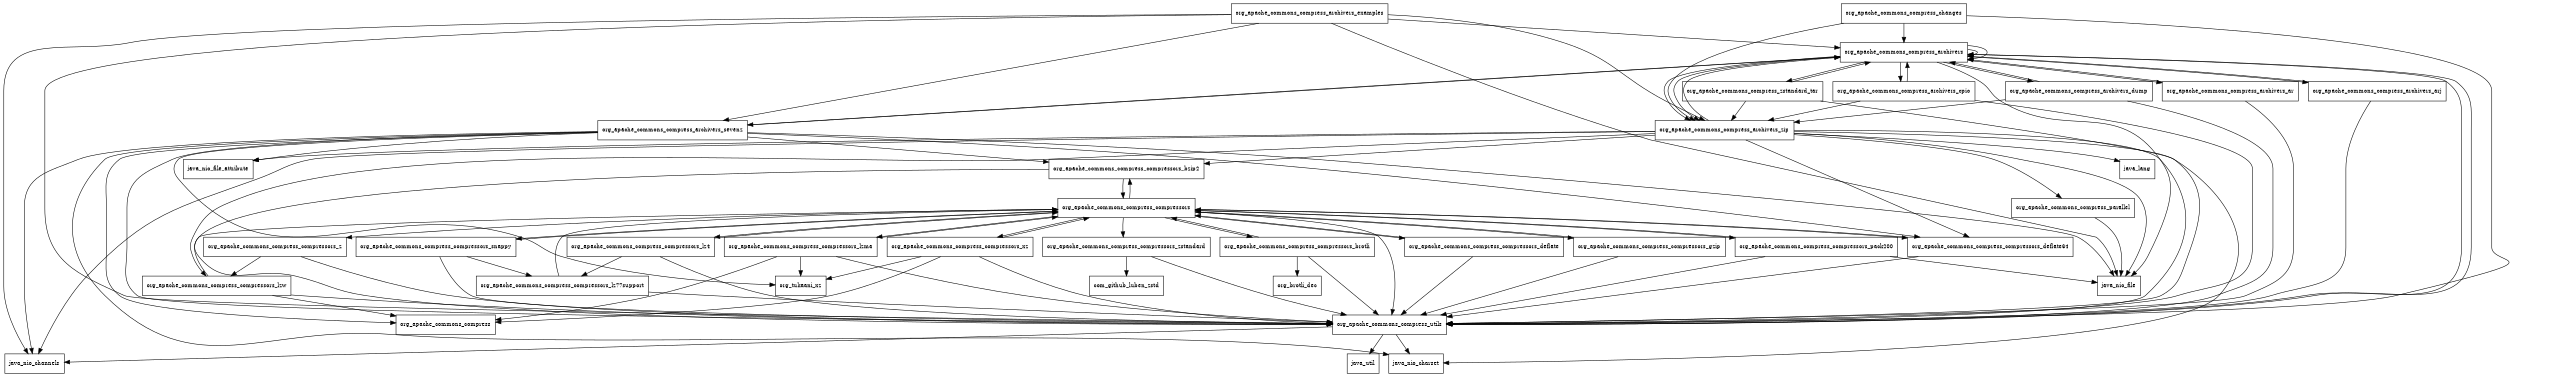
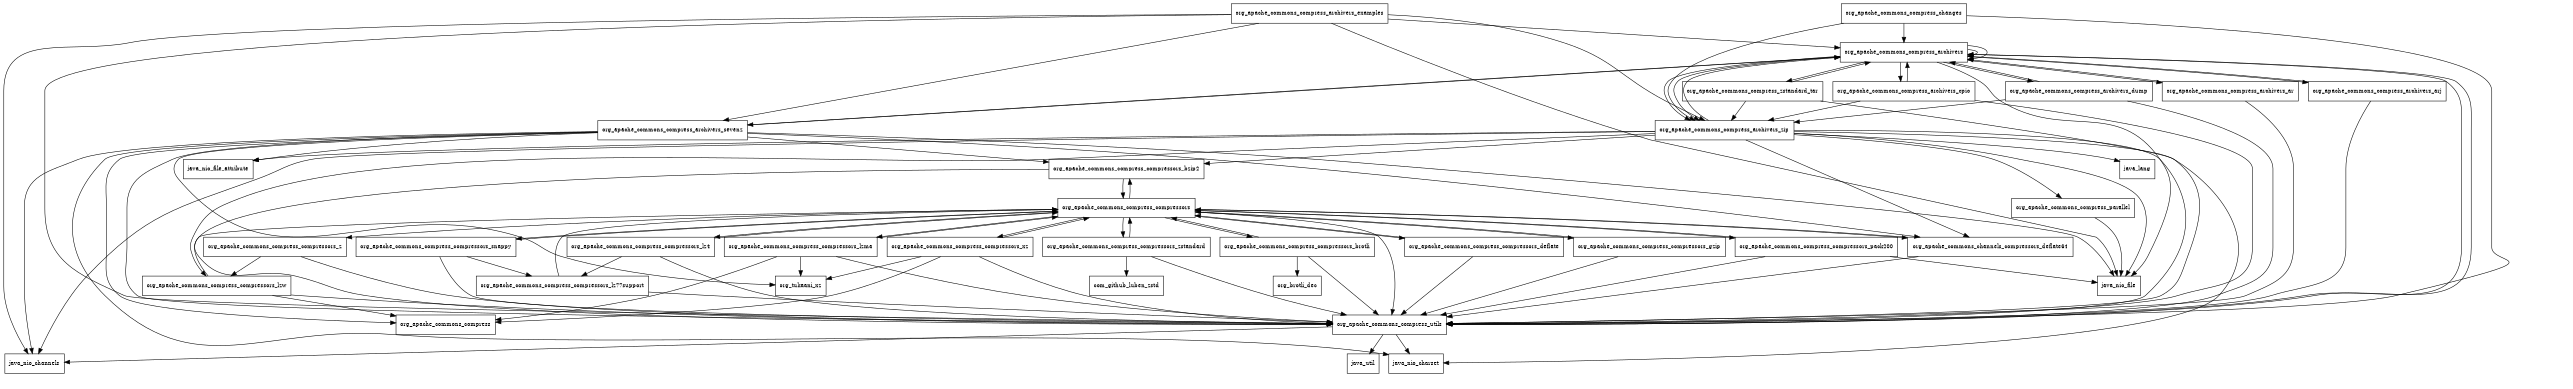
  digraph {
    node [fontsize=10.0 shape=box]
    org_apache_commons_compress_archivers
    java_nio_file
    org_apache_commons_compress_archivers_ar
    org_apache_commons_compress_archivers_arj
    org_apache_commons_compress_archivers_cpio
    org_apache_commons_compress_archivers_dump
    org_apache_commons_compress_archivers_sevenz
    n8 [label=org_apache_commons_compress_zstandard_tar]
    org_apache_commons_compress_archivers_zip
    org_apache_commons_compress_utils
    java_nio_channels
    java_nio_charset
    java_nio_file_attribute
    org_apache_commons_compress
    org_apache_commons_compress_compressors_bzip2
-   org_apache_commons_compress_compressors_deflate64
+   org_apache_commons_compress_compressors_deflate64 [label=org_apache_commons_channels_compressors_deflate64]
    org_tukaani_xz
    java_lang
    org_apache_commons_compress_compressors_lzw
    org_apache_commons_compress_parallel
    java_util
    org_apache_commons_compress_compressors
    org_apache_commons_compress_archivers_examples
    org_apache_commons_compress_compressors_brotli
    org_apache_commons_compress_compressors_deflate
    org_apache_commons_compress_compressors_gzip
    org_apache_commons_compress_compressors_lz4
    org_apache_commons_compress_compressors_lzma
    org_apache_commons_compress_compressors_pack200
    org_apache_commons_compress_compressors_snappy
    org_apache_commons_compress_compressors_xz
    org_apache_commons_compress_compressors_z
    org_apache_commons_compress_compressors_zstandard
    org_apache_commons_compress_changes
    org_brotli_dec
    org_apache_commons_compress_compressors_lz77support
    com_github_luben_zstd
    org_apache_commons_compress_archivers -> org_apache_commons_compress_archivers
    org_apache_commons_compress_archivers -> org_apache_commons_compress_archivers
    org_apache_commons_compress_archivers -> java_nio_file
    org_apache_commons_compress_archivers -> org_apache_commons_compress_archivers_ar
    org_apache_commons_compress_archivers -> org_apache_commons_compress_archivers_arj
    org_apache_commons_compress_archivers -> org_apache_commons_compress_archivers_cpio
    org_apache_commons_compress_archivers -> org_apache_commons_compress_archivers_dump
    org_apache_commons_compress_archivers -> org_apache_commons_compress_archivers_sevenz
    org_apache_commons_compress_archivers -> n8
    org_apache_commons_compress_archivers -> org_apache_commons_compress_archivers_zip
    org_apache_commons_compress_archivers -> org_apache_commons_compress_archivers_zip
    org_apache_commons_compress_archivers -> org_apache_commons_compress_utils
    org_apache_commons_compress_archivers_ar -> org_apache_commons_compress_archivers
    org_apache_commons_compress_archivers_ar -> org_apache_commons_compress_utils
    org_apache_commons_compress_archivers_arj -> org_apache_commons_compress_archivers
    org_apache_commons_compress_archivers_arj -> org_apache_commons_compress_utils
    org_apache_commons_compress_archivers_cpio -> org_apache_commons_compress_archivers
    org_apache_commons_compress_archivers_cpio -> org_apache_commons_compress_archivers_zip
    org_apache_commons_compress_archivers_cpio -> org_apache_commons_compress_utils
    org_apache_commons_compress_archivers_dump -> org_apache_commons_compress_archivers
    org_apache_commons_compress_archivers_dump -> org_apache_commons_compress_archivers_zip
    org_apache_commons_compress_archivers_dump -> org_apache_commons_compress_utils
    org_apache_commons_compress_archivers_sevenz -> org_apache_commons_compress_archivers
    org_apache_commons_compress_archivers_sevenz -> java_nio_file
    org_apache_commons_compress_archivers_sevenz -> org_apache_commons_compress_utils
    org_apache_commons_compress_archivers_sevenz -> java_nio_channels
    org_apache_commons_compress_archivers_sevenz -> java_nio_charset
    org_apache_commons_compress_archivers_sevenz -> java_nio_file_attribute
    org_apache_commons_compress_archivers_sevenz -> org_apache_commons_compress
    org_apache_commons_compress_archivers_sevenz -> org_apache_commons_compress_compressors_bzip2
    org_apache_commons_compress_archivers_sevenz -> org_apache_commons_compress_compressors_deflate64
    org_apache_commons_compress_archivers_sevenz -> org_tukaani_xz
    n8 -> org_apache_commons_compress_archivers
    n8 -> org_apache_commons_compress_archivers_zip
    n8 -> org_apache_commons_compress_utils
    org_apache_commons_compress_archivers_zip -> org_apache_commons_compress_archivers
    org_apache_commons_compress_archivers_zip -> java_nio_file
    org_apache_commons_compress_archivers_zip -> org_apache_commons_compress_utils
    org_apache_commons_compress_archivers_zip -> java_nio_channels
    org_apache_commons_compress_archivers_zip -> java_nio_charset
    org_apache_commons_compress_archivers_zip -> java_nio_file_attribute
    org_apache_commons_compress_archivers_zip -> org_apache_commons_compress_compressors_bzip2
    org_apache_commons_compress_archivers_zip -> org_apache_commons_compress_compressors_deflate64
    org_apache_commons_compress_archivers_zip -> java_lang
    org_apache_commons_compress_archivers_zip -> org_apache_commons_compress_compressors_lzw
    org_apache_commons_compress_archivers_zip -> org_apache_commons_compress_parallel
    org_apache_commons_compress_utils -> org_apache_commons_compress_archivers
    org_apache_commons_compress_utils -> java_nio_channels
    org_apache_commons_compress_utils -> java_nio_charset
    org_apache_commons_compress_utils -> java_util
    org_apache_commons_compress_compressors_bzip2 -> org_apache_commons_compress_utils
    org_apache_commons_compress_compressors_bzip2 -> org_apache_commons_compress_compressors
    org_apache_commons_compress_compressors_deflate64 -> org_apache_commons_compress_utils
    org_apache_commons_compress_compressors_deflate64 -> org_apache_commons_compress_compressors
    org_apache_commons_compress_compressors_lzw -> org_apache_commons_compress_utils
    org_apache_commons_compress_compressors_lzw -> org_apache_commons_compress
    org_apache_commons_compress_compressors_lzw -> org_apache_commons_compress_compressors
    org_apache_commons_compress_parallel -> java_nio_file
    org_apache_commons_compress_compressors -> org_apache_commons_compress_utils
    org_apache_commons_compress_compressors -> org_apache_commons_compress_compressors_bzip2
    org_apache_commons_compress_compressors -> org_apache_commons_compress_compressors_deflate64
    org_apache_commons_compress_compressors -> org_apache_commons_compress_compressors_brotli
    org_apache_commons_compress_compressors -> org_apache_commons_compress_compressors_deflate
    org_apache_commons_compress_compressors -> org_apache_commons_compress_compressors_gzip
    org_apache_commons_compress_compressors -> org_apache_commons_compress_compressors_lz4
    org_apache_commons_compress_compressors -> org_apache_commons_compress_compressors_lzma
    org_apache_commons_compress_compressors -> org_apache_commons_compress_compressors_pack200
    org_apache_commons_compress_compressors -> org_apache_commons_compress_compressors_snappy
    org_apache_commons_compress_compressors -> org_apache_commons_compress_compressors_xz
    org_apache_commons_compress_compressors -> org_apache_commons_compress_compressors_z
    org_apache_commons_compress_compressors -> org_apache_commons_compress_compressors_zstandard
    org_apache_commons_compress_archivers_examples -> org_apache_commons_compress_archivers
    org_apache_commons_compress_archivers_examples -> java_nio_file
    org_apache_commons_compress_archivers_examples -> org_apache_commons_compress_archivers_sevenz
    org_apache_commons_compress_archivers_examples -> org_apache_commons_compress_archivers_zip
    org_apache_commons_compress_archivers_examples -> org_apache_commons_compress_utils
    org_apache_commons_compress_archivers_examples -> java_nio_channels
    org_apache_commons_compress_compressors_brotli -> org_apache_commons_compress_utils
    org_apache_commons_compress_compressors_brotli -> org_apache_commons_compress_compressors
    org_apache_commons_compress_compressors_brotli -> org_brotli_dec
    org_apache_commons_compress_compressors_deflate -> org_apache_commons_compress_utils
    org_apache_commons_compress_compressors_deflate -> org_apache_commons_compress_compressors
    org_apache_commons_compress_compressors_gzip -> org_apache_commons_compress_utils
    org_apache_commons_compress_compressors_gzip -> org_apache_commons_compress_compressors
    org_apache_commons_compress_compressors_lz4 -> org_apache_commons_compress_utils
    org_apache_commons_compress_compressors_lz4 -> org_apache_commons_compress_compressors
    org_apache_commons_compress_compressors_lz4 -> org_apache_commons_compress_compressors_lz77support
    org_apache_commons_compress_compressors_lzma -> org_apache_commons_compress_utils
    org_apache_commons_compress_compressors_lzma -> org_apache_commons_compress
    org_apache_commons_compress_compressors_lzma -> org_tukaani_xz
    org_apache_commons_compress_compressors_lzma -> org_apache_commons_compress_compressors
    org_apache_commons_compress_compressors_pack200 -> java_nio_file
    org_apache_commons_compress_compressors_pack200 -> org_apache_commons_compress_utils
    org_apache_commons_compress_compressors_pack200 -> org_apache_commons_compress_compressors
    org_apache_commons_compress_compressors_snappy -> org_apache_commons_compress_utils
    org_apache_commons_compress_compressors_snappy -> org_apache_commons_compress_compressors
    org_apache_commons_compress_compressors_snappy -> org_apache_commons_compress_compressors_lz77support
    org_apache_commons_compress_compressors_xz -> org_apache_commons_compress_utils
    org_apache_commons_compress_compressors_xz -> org_apache_commons_compress
    org_apache_commons_compress_compressors_xz -> org_tukaani_xz
    org_apache_commons_compress_compressors_xz -> org_apache_commons_compress_compressors
    org_apache_commons_compress_compressors_z -> org_apache_commons_compress_utils
    org_apache_commons_compress_compressors_z -> org_apache_commons_compress_compressors_lzw
    org_apache_commons_compress_compressors_zstandard -> org_apache_commons_compress_utils
+   org_apache_commons_compress_compressors_zstandard -> org_apache_commons_compress_compressors
    org_apache_commons_compress_compressors_zstandard -> com_github_luben_zstd
    org_apache_commons_compress_changes -> org_apache_commons_compress_archivers
    org_apache_commons_compress_changes -> org_apache_commons_compress_archivers_zip
    org_apache_commons_compress_changes -> org_apache_commons_compress_utils
    org_apache_commons_compress_compressors_lz77support -> org_apache_commons_compress_utils
    org_apache_commons_compress_compressors_lz77support -> org_apache_commons_compress_compressors
  }
